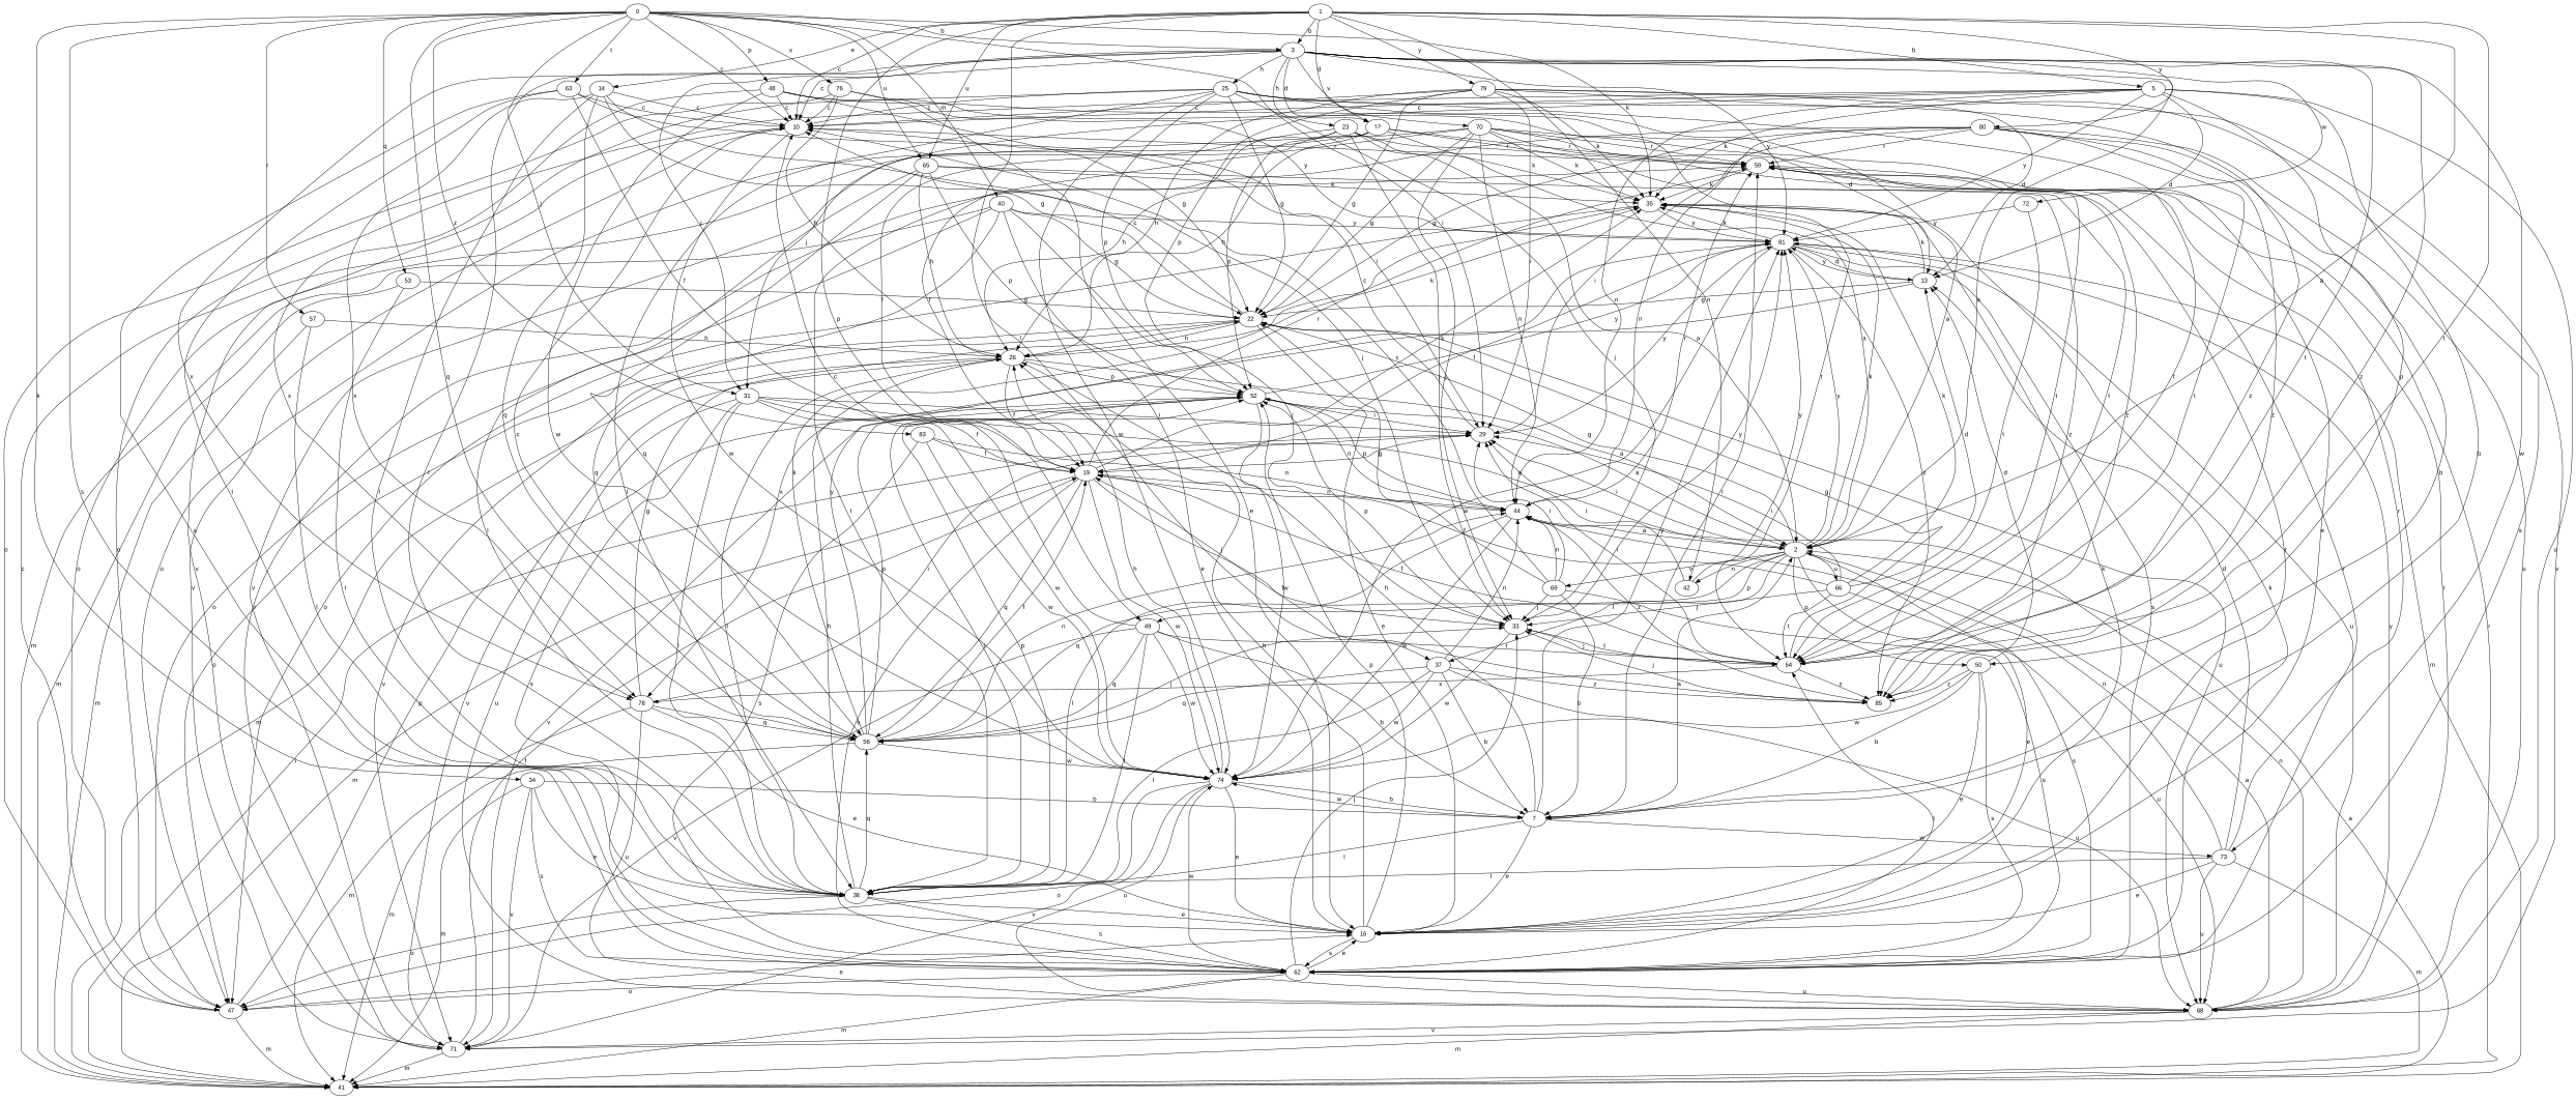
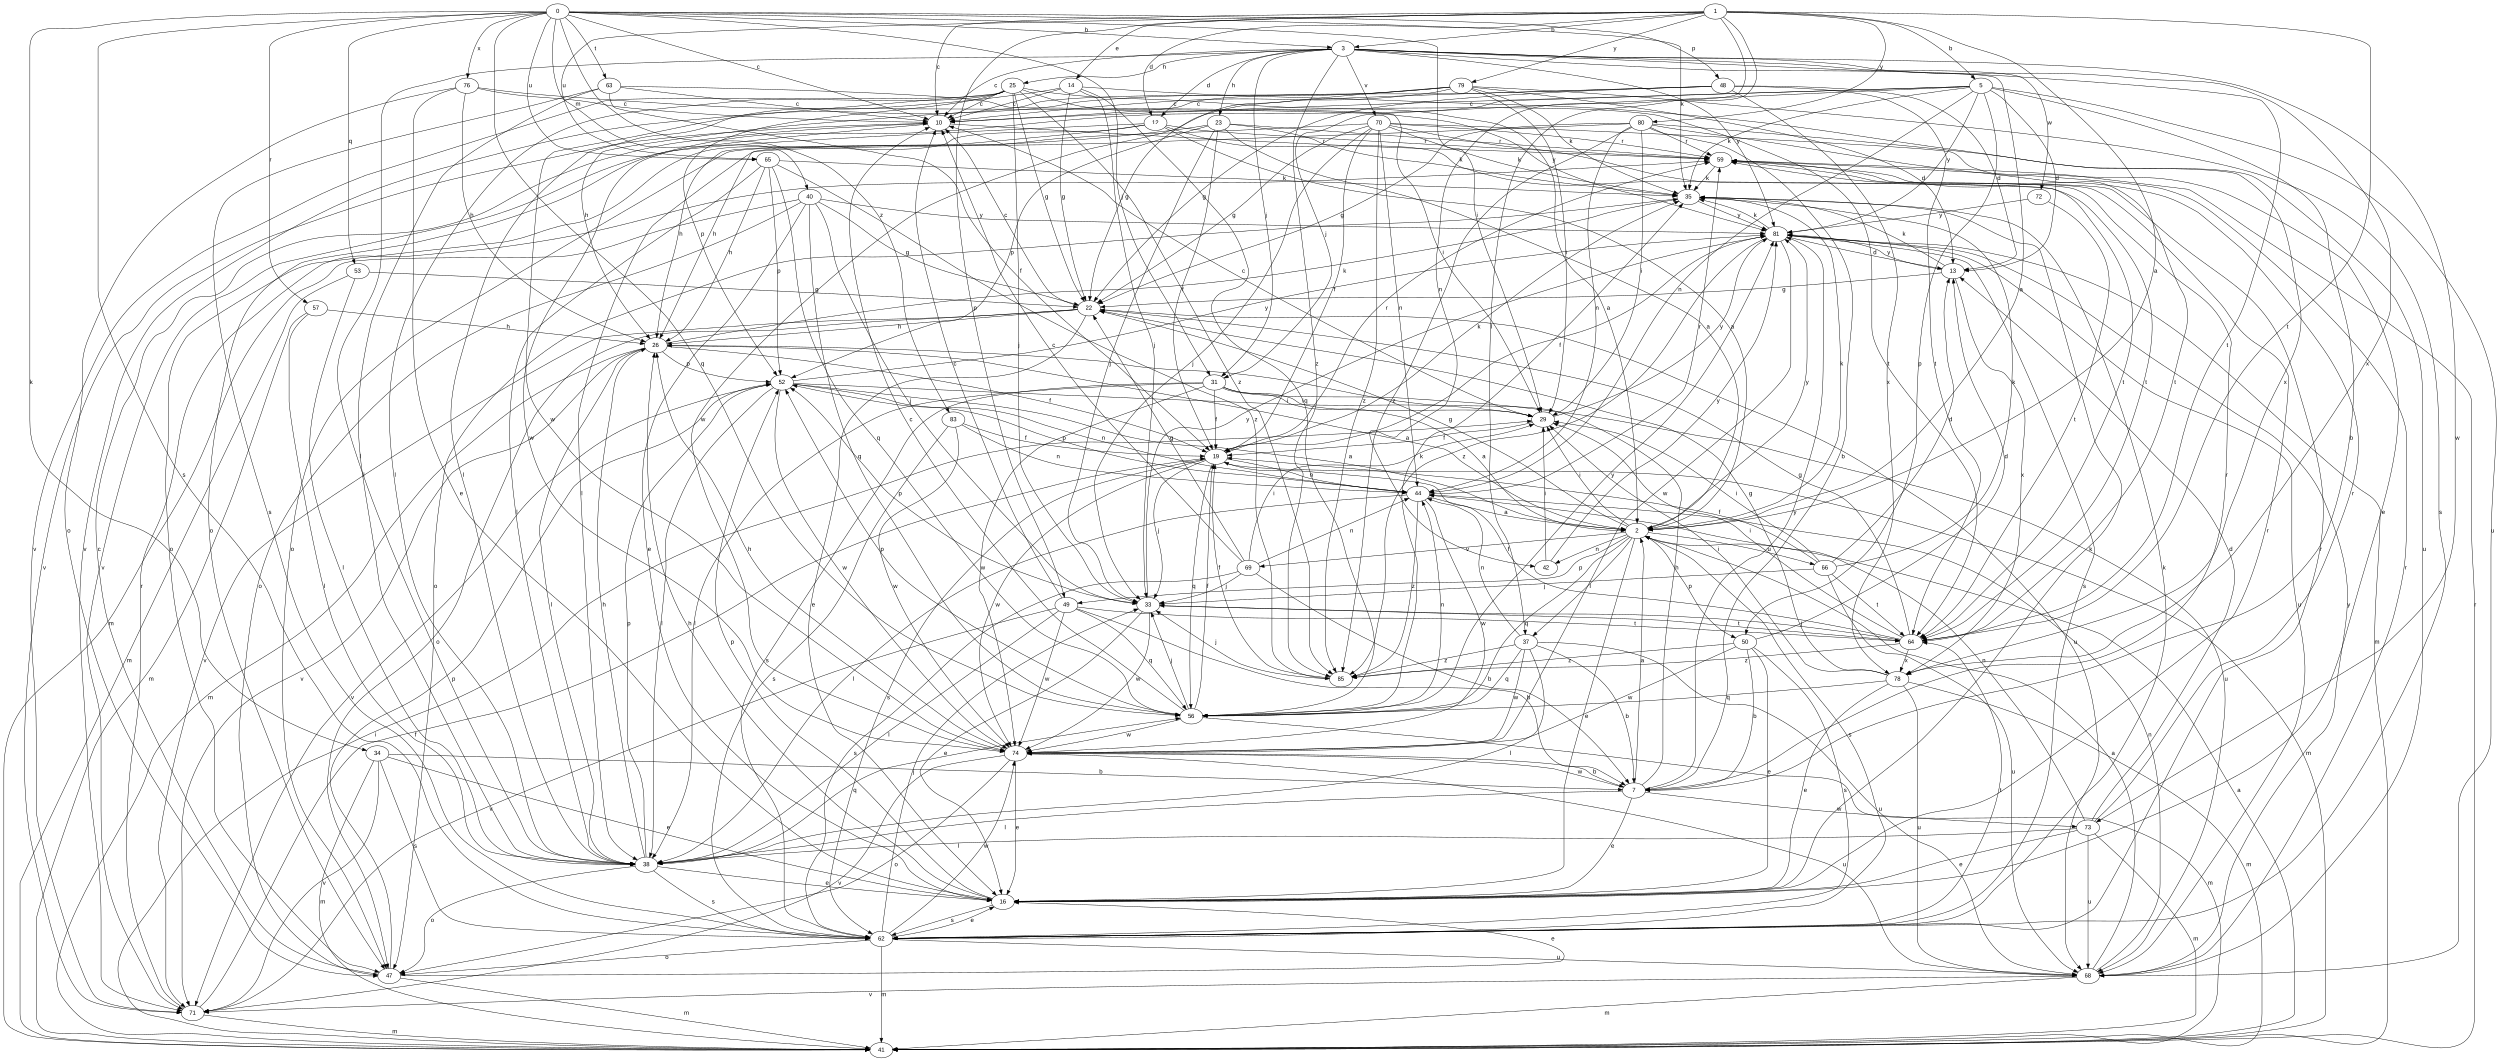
  strict digraph {
    fontname="Liberation Sans"
    node [fontname="Liberation Sans"]
    edge [fontname="Liberation Sans"]
    0
    3
    10
    29
    31
    34
    35
    40
    48
    53
    56
    57
    62
    63
    65
    76
    83
    2
    12
    64
    81
    23
    25
    38
    70
    72
    73
    78
    85
    59
    74
    71
    19
    68
    16
    7
    41
    47
    22
    33
    13
    44
    52
    26
    1
    5
    14
    37
    42
    49
    79
    80
    50
    66
    69
    0 -> 3 [label=b]
    0 -> 10 [label=c]
    0 -> 29 [label=i]
    0 -> 31 [label=j]
    0 -> 34 [label=k]
    0 -> 35 [label=k]
    0 -> 40 [label=m]
    0 -> 48 [label=p]
    0 -> 53 [label=q]
    0 -> 56 [label=q]
    0 -> 57 [label=r]
    0 -> 62 [label=s]
    0 -> 63 [label=t]
    0 -> 65 [label=u]
    0 -> 76 [label=x]
    0 -> 83 [label=z]
    3 -> 10 [label=c]
    3 -> 31 [label=j]
    3 -> 2 [label=a]
    3 -> 12 [label=d]
    3 -> 64 [label=t]
    3 -> 81 [label=y]
    3 -> 23 [label=h]
    3 -> 25 [label=h]
    3 -> 38 [label=l]
    3 -> 70 [label=v]
    3 -> 72 [label=w]
    3 -> 73 [label=w]
    3 -> 78 [label=x]
    3 -> 85 [label=z]
    10 -> 59 [label=r]
    10 -> 74 [label=w]
    10 -> 71 [label=v]
    29 -> 10 [label=c]
    29 -> 81 [label=y]
    29 -> 19 [label=f]
    31 -> 29 [label=i]
    31 -> 62 [label=s]
    31 -> 2 [label=a]
    31 -> 38 [label=l]
    31 -> 74 [label=w]
    31 -> 19 [label=f]
    31 -> 68 [label=u]
    34 -> 62 [label=s]
    34 -> 71 [label=v]
    34 -> 16 [label=e]
    34 -> 7 [label=b]
    34 -> 41 [label=m]
    35 -> 81 [label=y]
    35 -> 47 [label=o]
    40 -> 56 [label=q]
    40 -> 81 [label=y]
    40 -> 16 [label=e]
    40 -> 41 [label=m]
    40 -> 47 [label=o]
    40 -> 22 [label=g]
    40 -> 33 [label=j]
    48 -> 10 [label=c]
    48 -> 64 [label=t]
    48 -> 78 [label=x]
    48 -> 74 [label=w]
    48 -> 22 [label=g]
    48 -> 13 [label=d]
    53 -> 38 [label=l]
    53 -> 41 [label=m]
    53 -> 22 [label=g]
    56 -> 10 [label=c]
    56 -> 35 [label=k]
    56 -> 81 [label=y]
    56 -> 74 [label=w]
    56 -> 19 [label=f]
    56 -> 41 [label=m]
    56 -> 33 [label=j]
    56 -> 44 [label=n]
    56 -> 52 [label=p]
    57 -> 38 [label=l]
    57 -> 41 [label=m]
    57 -> 26 [label=h]
    62 -> 35 [label=k]
    62 -> 64 [label=t]
    62 -> 59 [label=r]
    62 -> 74 [label=w]
    62 -> 68 [label=u]
    62 -> 16 [label=e]
    62 -> 41 [label=m]
    62 -> 47 [label=o]
    62 -> 33 [label=j]
    63 -> 10 [label=c]
    63 -> 29 [label=i]
    63 -> 62 [label=s]
    63 -> 38 [label=l]
    63 -> 19 [label=f]
    65 -> 35 [label=k]
    65 -> 56 [label=q]
    65 -> 38 [label=l]
    65 -> 85 [label=z]
    65 -> 52 [label=p]
    65 -> 26 [label=h]
    76 -> 10 [label=c]
    76 -> 81 [label=y]
    76 -> 16 [label=e]
    76 -> 47 [label=o]
    76 -> 26 [label=h]
    83 -> 62 [label=s]
    83 -> 74 [label=w]
    83 -> 19 [label=f]
    83 -> 44 [label=n]
    2 -> 29 [label=i]
    2 -> 35 [label=k]
    2 -> 56 [label=q]
    2 -> 62 [label=s]
    2 -> 81 [label=y]
    2 -> 16 [label=e]
    2 -> 22 [label=g]
    2 -> 37 [label=l]
    2 -> 42 [label=n]
    2 -> 49 [label=p]
    2 -> 50 [label=p]
    2 -> 66 [label=u]
    2 -> 69 [label=v]
    12 -> 2 [label=a]
    12 -> 64 [label=t]
    12 -> 59 [label=r]
    12 -> 71 [label=v]
    12 -> 47 [label=o]
    12 -> 26 [label=h]
    64 -> 29 [label=i]
    64 -> 78 [label=x]
    64 -> 85 [label=z]
    64 -> 19 [label=f]
    64 -> 22 [label=g]
    64 -> 33 [label=j]
    81 -> 35 [label=k]
    81 -> 62 [label=s]
    81 -> 85 [label=z]
    81 -> 74 [label=w]
    81 -> 19 [label=f]
    81 -> 68 [label=u]
    81 -> 41 [label=m]
    81 -> 13 [label=d]
    23 -> 35 [label=k]
    23 -> 2 [label=a]
    23 -> 59 [label=r]
    23 -> 19 [label=f]
    23 -> 33 [label=j]
    23 -> 52 [label=p]
    23 -> 26 [label=h]
    25 -> 10 [label=c]
    25 -> 2 [label=a]
    25 -> 64 [label=t]
    25 -> 38 [label=l]
    25 -> 85 [label=z]
    25 -> 74 [label=w]
    25 -> 71 [label=v]
    25 -> 22 [label=g]
    25 -> 33 [label=j]
    25 -> 52 [label=p]
    38 -> 56 [label=q]
    38 -> 62 [label=s]
    38 -> 16 [label=e]
    38 -> 47 [label=o]
    38 -> 52 [label=p]
    38 -> 26 [label=h]
    70 -> 35 [label=k]
    70 -> 64 [label=t]
    70 -> 85 [label=z]
    70 -> 59 [label=r]
    70 -> 19 [label=f]
    70 -> 16 [label=e]
    70 -> 47 [label=o]
    70 -> 22 [label=g]
    70 -> 33 [label=j]
    70 -> 44 [label=n]
    72 -> 64 [label=t]
    72 -> 81 [label=y]
    73 -> 38 [label=l]
    73 -> 59 [label=r]
    73 -> 68 [label=u]
    73 -> 16 [label=e]
    73 -> 41 [label=m]
    73 -> 13 [label=d]
    73 -> 44 [label=n]
    78 -> 29 [label=i]
    78 -> 56 [label=q]
    78 -> 68 [label=u]
    78 -> 16 [label=e]
    78 -> 41 [label=m]
    78 -> 22 [label=g]
    85 -> 19 [label=f]
    85 -> 33 [label=j]
    59 -> 35 [label=k]
    74 -> 71 [label=v]
    74 -> 68 [label=u]
    74 -> 16 [label=e]
    74 -> 7 [label=b]
    74 -> 47 [label=o]
    74 -> 26 [label=h]
    71 -> 59 [label=r]
    71 -> 19 [label=f]
    71 -> 41 [label=m]
    19 -> 35 [label=k]
    19 -> 56 [label=q]
    19 -> 62 [label=s]
    19 -> 59 [label=r]
    19 -> 74 [label=w]
    19 -> 41 [label=m]
    19 -> 33 [label=j]
    19 -> 44 [label=n]
    68 -> 2 [label=a]
    68 -> 81 [label=y]
    68 -> 59 [label=r]
    68 -> 71 [label=v]
    68 -> 41 [label=m]
    68 -> 44 [label=n]
    16 -> 35 [label=k]
    16 -> 62 [label=s]
    16 -> 59 [label=r]
    16 -> 52 [label=p]
    16 -> 26 [label=h]
    7 -> 2 [label=a]
    7 -> 81 [label=y]
    7 -> 38 [label=l]
    7 -> 73 [label=w]
    7 -> 59 [label=r]
    7 -> 74 [label=w]
    7 -> 16 [label=e]
    7 -> 26 [label=h]
    41 -> 29 [label=i]
    41 -> 2 [label=a]
    41 -> 59 [label=r]
    47 -> 10 [label=c]
    47 -> 16 [label=e]
    47 -> 41 [label=m]
    47 -> 52 [label=p]
    22 -> 10 [label=c]
    22 -> 71 [label=v]
    22 -> 68 [label=u]
    22 -> 16 [label=e]
    22 -> 47 [label=o]
    22 -> 26 [label=h]
    33 -> 64 [label=t]
    33 -> 81 [label=y]
    33 -> 74 [label=w]
+   33 -> 16 [label=e]
    33 -> 52 [label=p]
    13 -> 35 [label=k]
    13 -> 81 [label=y]
    13 -> 78 [label=x]
    13 -> 22 [label=g]
    44 -> 2 [label=a]
    44 -> 38 [label=l]
    44 -> 85 [label=z]
    44 -> 59 [label=r]
    44 -> 74 [label=w]
    44 -> 52 [label=p]
    52 -> 29 [label=i]
    52 -> 2 [label=a]
    52 -> 81 [label=y]
    52 -> 38 [label=l]
    52 -> 74 [label=w]
    52 -> 71 [label=v]
    52 -> 44 [label=n]
    26 -> 35 [label=k]
    26 -> 2 [label=a]
    26 -> 38 [label=l]
    26 -> 71 [label=v]
    26 -> 19 [label=f]
    26 -> 41 [label=m]
    26 -> 52 [label=p]
    1 -> 3 [label=b]
    1 -> 10 [label=c]
    1 -> 65 [label=u]
    1 -> 2 [label=a]
    1 -> 12 [label=d]
    1 -> 64 [label=t]
    1 -> 5 [label=b]
    1 -> 14 [label=e]
    1 -> 37 [label=l]
    1 -> 42 [label=n]
    1 -> 49 [label=p]
    1 -> 79 [label=y]
    1 -> 80 [label=y]
    5 -> 10 [label=c]
    5 -> 31 [label=j]
    5 -> 35 [label=k]
    5 -> 81 [label=y]
    5 -> 68 [label=u]
    5 -> 7 [label=b]
    5 -> 47 [label=o]
    5 -> 13 [label=d]
    5 -> 44 [label=n]
    5 -> 50 [label=p]
    14 -> 10 [label=c]
    14 -> 56 [label=q]
    14 -> 38 [label=l]
    14 -> 78 [label=x]
    14 -> 22 [label=g]
    14 -> 33 [label=j]
    37 -> 56 [label=q]
    37 -> 38 [label=l]
    37 -> 85 [label=z]
    37 -> 74 [label=w]
    37 -> 68 [label=u]
    37 -> 7 [label=b]
    37 -> 44 [label=n]
    42 -> 29 [label=i]
    42 -> 81 [label=y]
    49 -> 10 [label=c]
    49 -> 56 [label=q]
    49 -> 64 [label=t]
    49 -> 38 [label=l]
    49 -> 74 [label=w]
    49 -> 71 [label=v]
    49 -> 7 [label=b]
    79 -> 10 [label=c]
    79 -> 29 [label=i]
    79 -> 35 [label=k]
    79 -> 62 [label=s]
    79 -> 71 [label=v]
    79 -> 22 [label=g]
    79 -> 13 [label=d]
-   79 -> 52 [label=p]
    79 -> 26 [label=h]
    80 -> 29 [label=i]
    80 -> 64 [label=t]
    80 -> 38 [label=l]
    80 -> 85 [label=z]
    80 -> 59 [label=r]
    80 -> 68 [label=u]
    80 -> 7 [label=b]
    80 -> 22 [label=g]
    80 -> 44 [label=n]
    50 -> 62 [label=s]
    50 -> 85 [label=z]
    50 -> 74 [label=w]
    50 -> 16 [label=e]
    50 -> 7 [label=b]
    50 -> 13 [label=d]
    66 -> 29 [label=i]
    66 -> 35 [label=k]
    66 -> 64 [label=t]
    66 -> 19 [label=f]
    66 -> 68 [label=u]
    66 -> 33 [label=j]
    66 -> 13 [label=d]
    69 -> 10 [label=c]
    69 -> 29 [label=i]
    69 -> 62 [label=s]
    69 -> 7 [label=b]
    69 -> 22 [label=g]
    69 -> 33 [label=j]
    69 -> 44 [label=n]
  }
